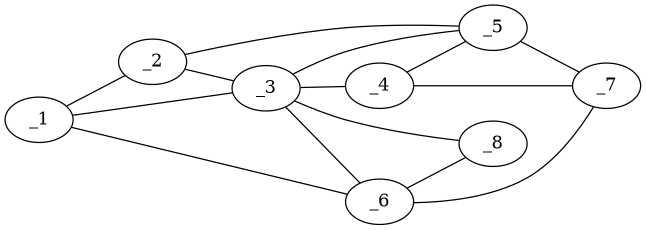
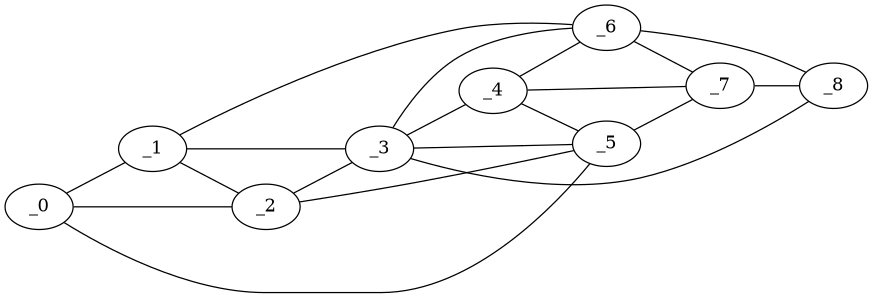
  graph {
    rankdir=LR
    node [y=51]
    edge [valence=2]
+   _0 [x=5 y=83]
    _1 [x=51 y=48]
    _2 [x=59]
    _5 [x=102 y=59]
    _3 [x=79 y=46]
    _6 [x=110 y=28]
    _7 [x=118 y=31]
    _8 [x=126 y=31]
    _4 [x=97]
+   _0 -- _1 [valence=1]
+   _0 -- _2
+   _0 -- _5 [valence=1]
    _1 -- _2
    _1 -- _3
    _1 -- _6 [valence=1]
    _2 -- _5
    _2 -- _3
    _5 -- _7
    _3 -- _5 [valence=1]
    _3 -- _6
    _3 -- _8 [valence=1]
    _3 -- _4
    _6 -- _7
    _6 -- _8 [valence=1]
+   _7 -- _8
    _4 -- _5
+   _4 -- _6
    _4 -- _7
  }
